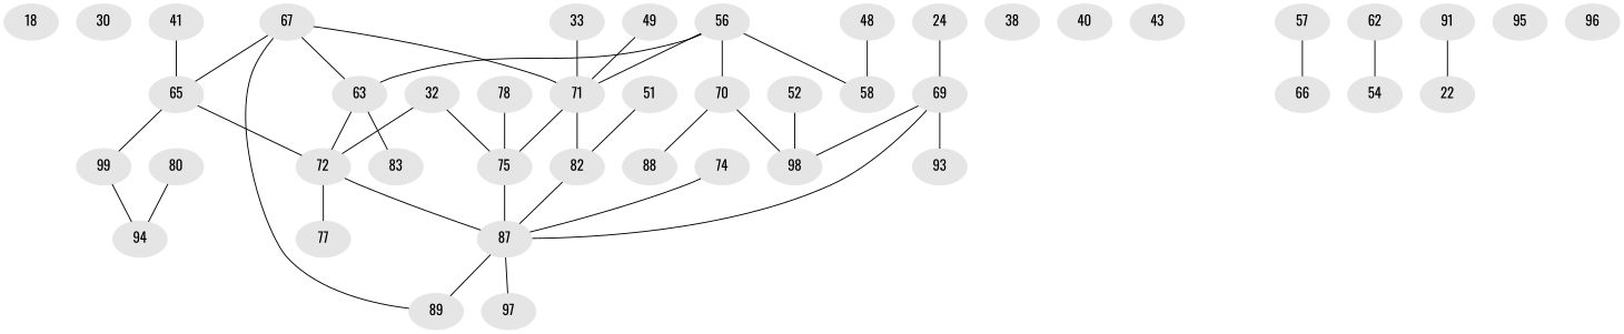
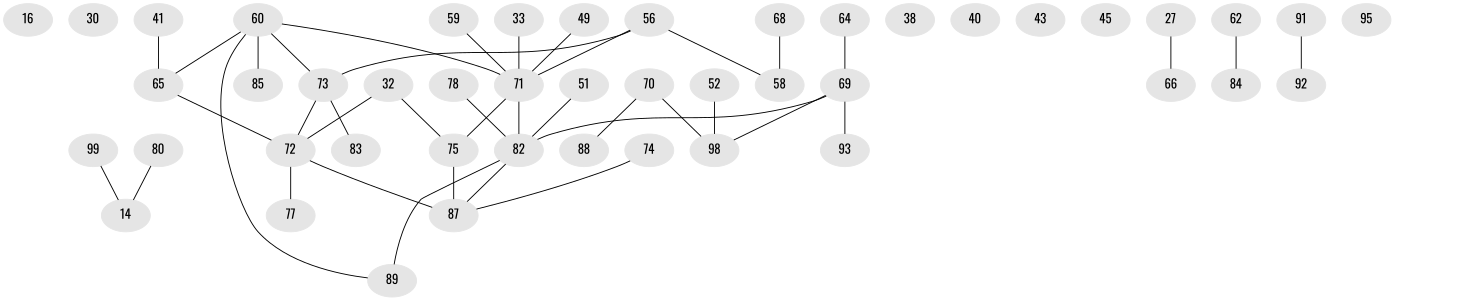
  graph {
    fontname=Oswald
    node [color=gray90 fontname=Oswald style=filled]
    edge [fontname=Oswald]
-   16 [super="+14" label=18]
+   16 [super="+14"]
    30
    72 [super="+15+18+25"]
    77 [super="+41"]
    87 [super="+73+48+79"]
    32
    75 [super="+6"]
    33 [super="+21"]
    71 [super="+46"]
    82 [super="+8+50"]
    38
    40
    43
+   45
    49
    51
    98 [super="+26+27"]
    52
    56 [super="+53"]
    58
-   63 [super="+1+10"]
+   63 [super="+1+10" label=73]
    70 [super="+67"]
    83 [super="+42"]
    88
-   57
+   57 [label=27]
    66
-   60 [super="+31+23+24" label=67]
+   59
+   60 [super="+31+23+24"]
    65 [super="+9+17"]
+   85
    89
    n32 [label=99 super="+81"]
    n33 [label=41]
    62
-   84 [label=54]
+   84
    69 [super="+12+35+34+36"]
    93
-   64 [label=24]
-   94 [super="+11"]
-   68 [label=48]
-   97
+   64
+   94 [super="+11" label=14]
+   68
    74 [super="+54"]
    78
    80
    91 [super="+3"]
-   92 [label=22]
+   92
    95
-   96
    72 -- 77
    72 -- 87
-   87 -- 89
-   87 -- 97
+   82 -- 89
    32 -- 72
    32 -- 75
    75 -- 87 [weight=4]
    33 -- 71
    71 -- 75 [weight=2]
    71 -- 82
    82 -- 87 [weight=2]
    49 -- 71
    51 -- 82
    52 -- 98
    56 -- 71
    56 -- 58
    56 -- 63
-   56 -- 70
    63 -- 72
    63 -- 83
    70 -- 98 [weight=2]
    70 -- 88
    57 -- 66
+   59 -- 71
    60 -- 71
    60 -- 63
    60 -- 65
+   60 -- 85
    60 -- 89
    65 -- 72 [weight=2]
-   65 -- n32
    n32 -- 94
    n33 -- 65
    62 -- 84
-   69 -- 87
+   69 -- 82
    69 -- 98
    69 -- 93
    64 -- 69
    68 -- 58
    74 -- 87
-   78 -- 75
+   78 -- 82
    80 -- 94
    91 -- 92
  }
